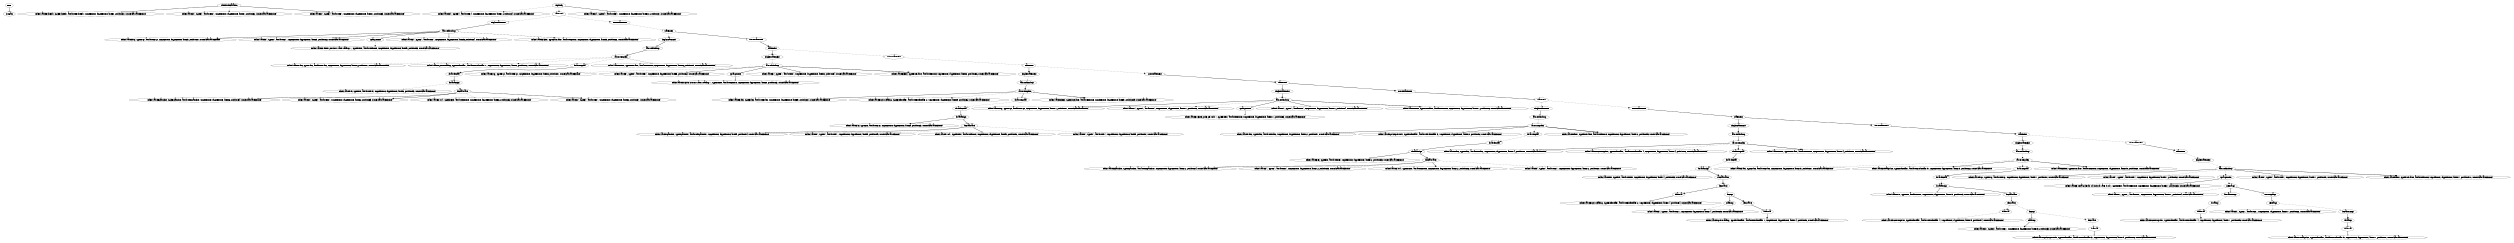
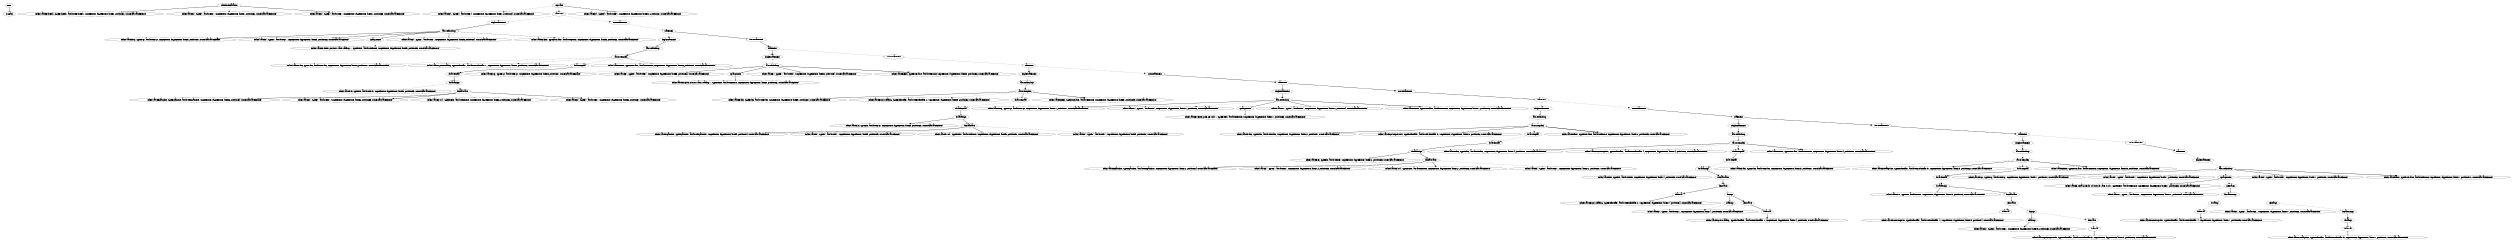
  digraph {
    edge [arrowhead=odot style=bold]
    n1 [label=Root]
    n2 [label=program]
    n3 [label=sheesh_declaration]
    n4 [label="Token(value='sheesh', type='sheesh', attribute='sheesh', scope=None, dtype=None, line=1, position=1, numerical_value=None)"]
    n5 [label="Token(value='(', type='(', attribute='(', scope=None, dtype=None, line=1, position=2, numerical_value=None)"]
    n6 [label="Token(value=')', type=')', attribute=')', scope=None, dtype=None, line=1, position=3, numerical_value=None)"]
-   n7 [label=reg_body]
+   n7 [label=reg_water]
    n8 [label="Token(value='{', type='{', attribute='{', scope=None, dtype=None, line=1, position=4, numerical_value=None)"]
    n9 [label=statement]
    n10 [label="Token(value='}', type='}', attribute='}', scope=None, dtype=None, line=18, position=1, numerical_value=None)"]
    n11 [label=single_statement]
    n12 [label=more_statement]
    n13 [label=allowed_in_loop]
    n14 [label=statement]
    n15 [label="Token(value='up', type='up', attribute='up', scope=None, dtype=None, line=5, position=1, numerical_value=None)"]
    n16 [label="Token(value='(', type='(', attribute='(', scope=None, dtype=None, line=5, position=2, numerical_value=None)"]
    n17 [label=up_argument]
    n18 [label="Token(value=')', type=')', attribute=')', scope=None, dtype=None, line=5, position=4, numerical_value=None)"]
    n19 [label="Token(value='EOL', type='Newline', attribute=None, scope=None, dtype=None, line=5, position=6, numerical_value=None)"]
    n20 [label="Token(value='\"Enter previous water reading: \"', type='Text', attribute=None, scope=None, dtype=None, line=5, position=3, numerical_value=None)"]
    n21 [label=single_statement]
    n22 [label=more_statement]
    n23 [label=allowed_in_loop]
    n24 [label=statement]
    n25 [label=var_or_seq_dec]
    n26 [label="Token(value='dec', type='dec', attribute='dec', scope=None, dtype=None, line=6, position=1, numerical_value=None)"]
    n27 [label="Token(value='prev_reading', type='Identifier', attribute='Identifier 1', scope=None, dtype=None, line=6, position=2, numerical_value=None)"]
    n28 [label=d_var_seq_tail]
    n29 [label="Token(value='EOL', type='Newline', attribute=None, scope=None, dtype=None, line=6, position=9, numerical_value=None)"]
    n30 [label=d_vardec_tail]
    n31 [label=d_val_assign]
    n32 [label="Token(value='=', type='=', attribute='=', scope=None, dtype=None, line=6, position=3, numerical_value=None)"]
    n33 [label=dec_all_value]
    n34 [label="Token(value='pa_mine', type='pa_mine', attribute='pa_mine', scope=None, dtype=None, line=6, position=4, numerical_value=None)"]
    n35 [label="Token(value='(', type='(', attribute='(', scope=None, dtype=None, line=6, position=5, numerical_value=None)"]
    n36 [label="Token(value='\"$d\"', type='Text', attribute=None, scope=None, dtype=None, line=6, position=6, numerical_value=None)"]
    n37 [label="Token(value=')', type=')', attribute=')', scope=None, dtype=None, line=6, position=7, numerical_value=None)"]
    n38 [label=single_statement]
    n39 [label=more_statement]
    n40 [label=allowed_in_loop]
    n41 [label=statement]
    n42 [label="Token(value='up', type='up', attribute='up', scope=None, dtype=None, line=8, position=1, numerical_value=None)"]
    n43 [label="Token(value='(', type='(', attribute='(', scope=None, dtype=None, line=8, position=2, numerical_value=None)"]
    n44 [label=up_argument]
    n45 [label="Token(value=')', type=')', attribute=')', scope=None, dtype=None, line=8, position=4, numerical_value=None)"]
    n46 [label="Token(value='EOL', type='Newline', attribute=None, scope=None, dtype=None, line=8, position=6, numerical_value=None)"]
    n47 [label="Token(value='\"Enter current water reading: \"', type='Text', attribute=None, scope=None, dtype=None, line=8, position=3, numerical_value=None)"]
    n48 [label=single_statement]
    n49 [label=more_statement]
    n50 [label=allowed_in_loop]
    n51 [label=statement]
    n52 [label=var_or_seq_dec]
    n53 [label="Token(value='dec', type='dec', attribute='dec', scope=None, dtype=None, line=9, position=1, numerical_value=None)"]
    n54 [label="Token(value='curr_reading', type='Identifier', attribute='Identifier 2', scope=None, dtype=None, line=9, position=2, numerical_value=None)"]
    n55 [label=d_var_seq_tail]
    n56 [label="Token(value='EOL', type='Newline', attribute=None, scope=None, dtype=None, line=9, position=9, numerical_value=None)"]
    n57 [label=d_vardec_tail]
    n58 [label=d_val_assign]
    n59 [label="Token(value='=', type='=', attribute='=', scope=None, dtype=None, line=9, position=3, numerical_value=None)"]
    n60 [label=dec_all_value]
    n61 [label="Token(value='pa_mine', type='pa_mine', attribute='pa_mine', scope=None, dtype=None, line=9, position=4, numerical_value=None)"]
    n62 [label="Token(value='(', type='(', attribute='(', scope=None, dtype=None, line=9, position=5, numerical_value=None)"]
    n63 [label="Token(value='\"$d\"', type='Text', attribute=None, scope=None, dtype=None, line=9, position=6, numerical_value=None)"]
    n64 [label="Token(value=')', type=')', attribute=')', scope=None, dtype=None, line=9, position=7, numerical_value=None)"]
    n65 [label=single_statement]
    n66 [label=more_statement]
    n67 [label=allowed_in_loop]
    n68 [label=statement]
    n69 [label="Token(value='up', type='up', attribute='up', scope=None, dtype=None, line=11, position=1, numerical_value=None)"]
    n70 [label="Token(value='(', type='(', attribute='(', scope=None, dtype=None, line=11, position=2, numerical_value=None)"]
    n71 [label=up_argument]
    n72 [label="Token(value=')', type=')', attribute=')', scope=None, dtype=None, line=11, position=4, numerical_value=None)"]
    n73 [label="Token(value='EOL', type='Newline', attribute=None, scope=None, dtype=None, line=11, position=6, numerical_value=None)"]
    n74 [label="Token(value='\"Enter price per unit: \"', type='Text', attribute=None, scope=None, dtype=None, line=11, position=3, numerical_value=None)"]
    n75 [label=single_statement]
    n76 [label=more_statement]
    n77 [label=allowed_in_loop]
    n78 [label=statement]
    n79 [label=var_or_seq_dec]
    n80 [label="Token(value='dec', type='dec', attribute='dec', scope=None, dtype=None, line=12, position=1, numerical_value=None)"]
    n81 [label="Token(value='price_per_unit', type='Identifier', attribute='Identifier 3', scope=None, dtype=None, line=12, position=2, numerical_value=None)"]
    n82 [label=d_var_seq_tail]
    n83 [label="Token(value='EOL', type='Newline', attribute=None, scope=None, dtype=None, line=12, position=9, numerical_value=None)"]
    n84 [label=d_vardec_tail]
    n85 [label=d_val_assign]
    n86 [label="Token(value='=', type='=', attribute='=', scope=None, dtype=None, line=12, position=3, numerical_value=None)"]
    n87 [label=dec_all_value]
    n88 [label="Token(value='pa_mine', type='pa_mine', attribute='pa_mine', scope=None, dtype=None, line=12, position=4, numerical_value=None)"]
    n89 [label="Token(value='(', type='(', attribute='(', scope=None, dtype=None, line=12, position=5, numerical_value=None)"]
    n90 [label="Token(value='\"$d\"', type='Text', attribute=None, scope=None, dtype=None, line=12, position=6, numerical_value=None)"]
    n91 [label="Token(value=')', type=')', attribute=')', scope=None, dtype=None, line=12, position=7, numerical_value=None)"]
    n92 [label=single_statement]
    n93 [label=more_statement]
    n94 [label=allowed_in_loop]
    n95 [label=statement]
    n96 [label=var_or_seq_dec]
    n97 [label="Token(value='dec', type='dec', attribute='dec', scope=None, dtype=None, line=14, position=1, numerical_value=None)"]
    n98 [label="Token(value='consumption', type='Identifier', attribute='Identifier 4', scope=None, dtype=None, line=14, position=2, numerical_value=None)"]
    n99 [label=d_var_seq_tail]
    n100 [label="Token(value='EOL', type='Newline', attribute=None, scope=None, dtype=None, line=14, position=8, numerical_value=None)"]
    n101 [label=d_vardec_tail]
    n102 [label=d_val_assign]
    n103 [label="Token(value='=', type='=', attribute='=', scope=None, dtype=None, line=14, position=3, numerical_value=None)"]
    n104 [label=dec_all_value]
    n105 [label=dec_value]
    n106 [label=id_as_val]
    n107 [label=dec_op]
    n108 [label="Token(value='curr_reading', type='Identifier', attribute='Identifier 2', scope=None, dtype=None, line=14, position=4, numerical_value=None)"]
    n109 [label=math_op]
    n110 [label=dec_value]
    n111 [label="Token(value='-', type='-', attribute='-', scope=None, dtype=None, line=14, position=5, numerical_value=None)"]
    n112 [label=id_as_val]
    n113 [label="Token(value='prev_reading', type='Identifier', attribute='Identifier 1', scope=None, dtype=None, line=14, position=6, numerical_value=None)"]
    n114 [label=single_statement]
    n115 [label=more_statement]
    n116 [label=allowed_in_loop]
    n117 [label=statement]
    n118 [label=var_or_seq_dec]
    n119 [label="Token(value='dec', type='dec', attribute='dec', scope=None, dtype=None, line=15, position=1, numerical_value=None)"]
    n120 [label="Token(value='total_price', type='Identifier', attribute='Identifier 5', scope=None, dtype=None, line=15, position=2, numerical_value=None)"]
    n121 [label=d_var_seq_tail]
    n122 [label="Token(value='EOL', type='Newline', attribute=None, scope=None, dtype=None, line=15, position=8, numerical_value=None)"]
    n123 [label=d_vardec_tail]
    n124 [label=d_val_assign]
    n125 [label="Token(value='=', type='=', attribute='=', scope=None, dtype=None, line=15, position=3, numerical_value=None)"]
    n126 [label=dec_all_value]
    n127 [label=dec_value]
    n128 [label=id_as_val]
    n129 [label=dec_op]
    n130 [label="Token(value='consumption', type='Identifier', attribute='Identifier 4', scope=None, dtype=None, line=15, position=4, numerical_value=None)"]
    n131 [label=math_op]
    n132 [label=dec_value]
    n133 [label="Token(value='*', type='*', attribute='*', scope=None, dtype=None, line=15, position=5, numerical_value=None)"]
    n134 [label=id_as_val]
    n135 [label="Token(value='price_per_unit', type='Identifier', attribute='Identifier 3', scope=None, dtype=None, line=15, position=6, numerical_value=None)"]
    n136 [label=single_statement]
    n137 [label=allowed_in_loop]
    n138 [label="Token(value='up', type='up', attribute='up', scope=None, dtype=None, line=17, position=1, numerical_value=None)"]
    n139 [label="Token(value='(', type='(', attribute='(', scope=None, dtype=None, line=17, position=2, numerical_value=None)"]
    n140 [label=up_argument]
    n141 [label="Token(value=')', type=')', attribute=')', scope=None, dtype=None, line=17, position=8, numerical_value=None)"]
    n142 [label="Token(value='EOL', type='Newline', attribute=None, scope=None, dtype=None, line=17, position=10, numerical_value=None)"]
    n143 [label="Token(value='\"Total price for $d units of water is $d\"', type='Text', attribute=None, scope=None, dtype=None, line=17, position=3, numerical_value=None)"]
    n144 [label=next_args]
    n145 [label="Token(value=',', type=',', attribute=',', scope=None, dtype=None, line=17, position=4, numerical_value=None)"]
    n146 [label=literal_or_expr]
-   n147 [label=more_up_args]
    n148 [label=id_val_op]
    n149 [label=next_args]
    n150 [label=id_as_val]
    n151 [label="Token(value='consumption', type='Identifier', attribute='Identifier 4', scope=None, dtype=None, line=17, position=5, numerical_value=None)"]
    n152 [label="Token(value=',', type=',', attribute=',', scope=None, dtype=None, line=17, position=6, numerical_value=None)"]
    n153 [label=literal_or_expr]
    n154 [label=id_val_op]
    n155 [label=id_as_val]
    n156 [label="Token(value='total_price', type='Identifier', attribute='Identifier 5', scope=None, dtype=None, line=17, position=7, numerical_value=None)"]
    n1 -> n2
    n3 -> n4
    n3 -> n5 [arrowhead=box style=dashed]
    n3 -> n6 [arrowhead=box]
    n7 -> n8 [arrowhead=box style=dashed]
    n7 -> n9 [arrowhead=box style=dashed]
    n7 -> n10
    n9 -> n11 [style=dashed]
    n9 -> n12 [arrowhead=box style=dashed]
    n11 -> n13
    n12 -> n14 [style=dashed]
    n13 -> n15 [arrowhead=box]
    n13 -> n16
    n13 -> n17
    n13 -> n18
    n13 -> n19 [arrowhead=box style=dashed]
    n13 -> n19 [style=dashed]
    n14 -> n21 [arrowhead=box style=dashed]
    n14 -> n22
    n17 -> n20 [arrowhead=box style=dashed]
    n21 -> n23
    n22 -> n24 [arrowhead=box]
    n23 -> n25 [arrowhead=box]
    n24 -> n38 [arrowhead=box]
    n24 -> n39 [style=dashed]
    n25 -> n26 [style=dashed]
    n25 -> n27 [arrowhead=box style=dashed]
    n25 -> n28 [style=dashed]
    n25 -> n29 [style=dashed]
    n25 -> n29 [style=dashed]
    n28 -> n30 [arrowhead=box]
    n30 -> n31
    n31 -> n32 [style=dashed]
    n31 -> n33 [arrowhead=box style=dashed]
    n33 -> n34
    n33 -> n35 [arrowhead=box]
    n33 -> n36 [style=dashed]
    n33 -> n37 [arrowhead=box]
    n38 -> n40 [style=dashed]
    n39 -> n41 [style=dashed]
    n40 -> n42 [arrowhead=box style=dashed]
    n40 -> n43
    n40 -> n44
    n40 -> n45
    n40 -> n46 [arrowhead=box]
    n40 -> n46 [style=dashed]
    n41 -> n48 [arrowhead=box]
    n41 -> n49 [arrowhead=box style=dashed]
    n44 -> n47
    n48 -> n50 [style=dashed]
    n49 -> n51 [arrowhead=box]
    n50 -> n52 [arrowhead=box]
    n51 -> n65
    n51 -> n66 [arrowhead=box]
    n52 -> n53
    n52 -> n54 [arrowhead=box style=dashed]
    n52 -> n55
    n52 -> n56 [arrowhead=box style=dashed]
    n52 -> n56 [arrowhead=box]
    n55 -> n57 [style=dashed]
    n57 -> n58
    n58 -> n59 [arrowhead=box]
    n58 -> n60
    n60 -> n61
    n60 -> n62 [style=dashed]
    n60 -> n63
    n60 -> n64 [style=dashed]
    n65 -> n67 [arrowhead=box]
    n66 -> n68
    n67 -> n69 [arrowhead=box]
    n67 -> n70 [arrowhead=box style=dashed]
    n67 -> n71
    n67 -> n72
    n67 -> n73 [arrowhead=box style=dashed]
    n67 -> n73
    n68 -> n75 [style=dashed]
    n68 -> n76 [arrowhead=box style=dashed]
    n71 -> n74
    n75 -> n77
    n76 -> n78
    n77 -> n79 [style=dashed]
    n78 -> n92
    n78 -> n93 [arrowhead=box]
    n79 -> n80
    n79 -> n81
    n79 -> n82 [arrowhead=box style=dashed]
    n79 -> n83
    n79 -> n83 [arrowhead=box]
    n82 -> n84 [arrowhead=box style=dashed]
    n84 -> n85
    n85 -> n86
    n85 -> n87 [arrowhead=box]
    n87 -> n88
    n87 -> n89 [style=dashed]
    n87 -> n90 [arrowhead=box]
    n87 -> n91 [style=dashed]
    n92 -> n94 [arrowhead=box]
    n93 -> n95 [arrowhead=box]
    n94 -> n96
    n95 -> n114
    n95 -> n115 [style=dashed]
    n96 -> n97
    n96 -> n98 [style=dashed]
    n96 -> n99 [arrowhead=box]
    n96 -> n100 [arrowhead=box]
    n96 -> n100 [arrowhead=box style=dashed]
    n99 -> n101
    n101 -> n102 [arrowhead=box style=dashed]
    n102 -> n103 [style=dashed]
    n102 -> n104 [arrowhead=box]
    n104 -> n105 [arrowhead=box]
    n105 -> n106 [arrowhead=box]
    n105 -> n107 [style=dashed]
    n106 -> n108
    n107 -> n109
    n107 -> n110 [arrowhead=box]
    n109 -> n111 [arrowhead=box style=dashed]
    n110 -> n112
    n112 -> n113 [arrowhead=box]
    n114 -> n116 [arrowhead=box]
    n115 -> n117 [arrowhead=box]
    n116 -> n118 [arrowhead=box style=dashed]
    n117 -> n136 [arrowhead=box style=dashed]
    n118 -> n119 [style=dashed]
    n118 -> n120 [arrowhead=box]
    n118 -> n121 [arrowhead=box style=dashed]
    n118 -> n122 [style=dashed]
    n118 -> n122 [arrowhead=box]
    n121 -> n123 [arrowhead=box]
    n123 -> n124 [arrowhead=box style=dashed]
    n124 -> n125
    n124 -> n126
    n126 -> n127
    n127 -> n128 [arrowhead=box style=dashed]
    n127 -> n129 [style=dashed]
    n128 -> n130 [style=dashed]
    n129 -> n131
    n129 -> n132 [arrowhead=box style=dashed]
    n131 -> n133 [arrowhead=box]
    n132 -> n134 [style=dashed]
    n134 -> n135
    n136 -> n137 [arrowhead=box style=dashed]
    n137 -> n138
    n137 -> n139 [style=dashed]
    n137 -> n140 [arrowhead=box style=dashed]
    n137 -> n141
    n137 -> n142 [arrowhead=box style=dashed]
    n137 -> n142 [arrowhead=box]
    n140 -> n143 [arrowhead=box]
    n140 -> n144 [arrowhead=box style=dashed]
    n144 -> n145 [arrowhead=box style=dashed]
    n144 -> n146
-   n144 -> n147
    n146 -> n148 [style=dashed]
-   n147 -> n149
    n148 -> n150 [style=dashed]
    n149 -> n152 [style=dashed]
    n149 -> n153 [style=dashed]
    n150 -> n151 [arrowhead=box]
    n153 -> n154 [arrowhead=box]
    n154 -> n155
    n155 -> n156
  }
